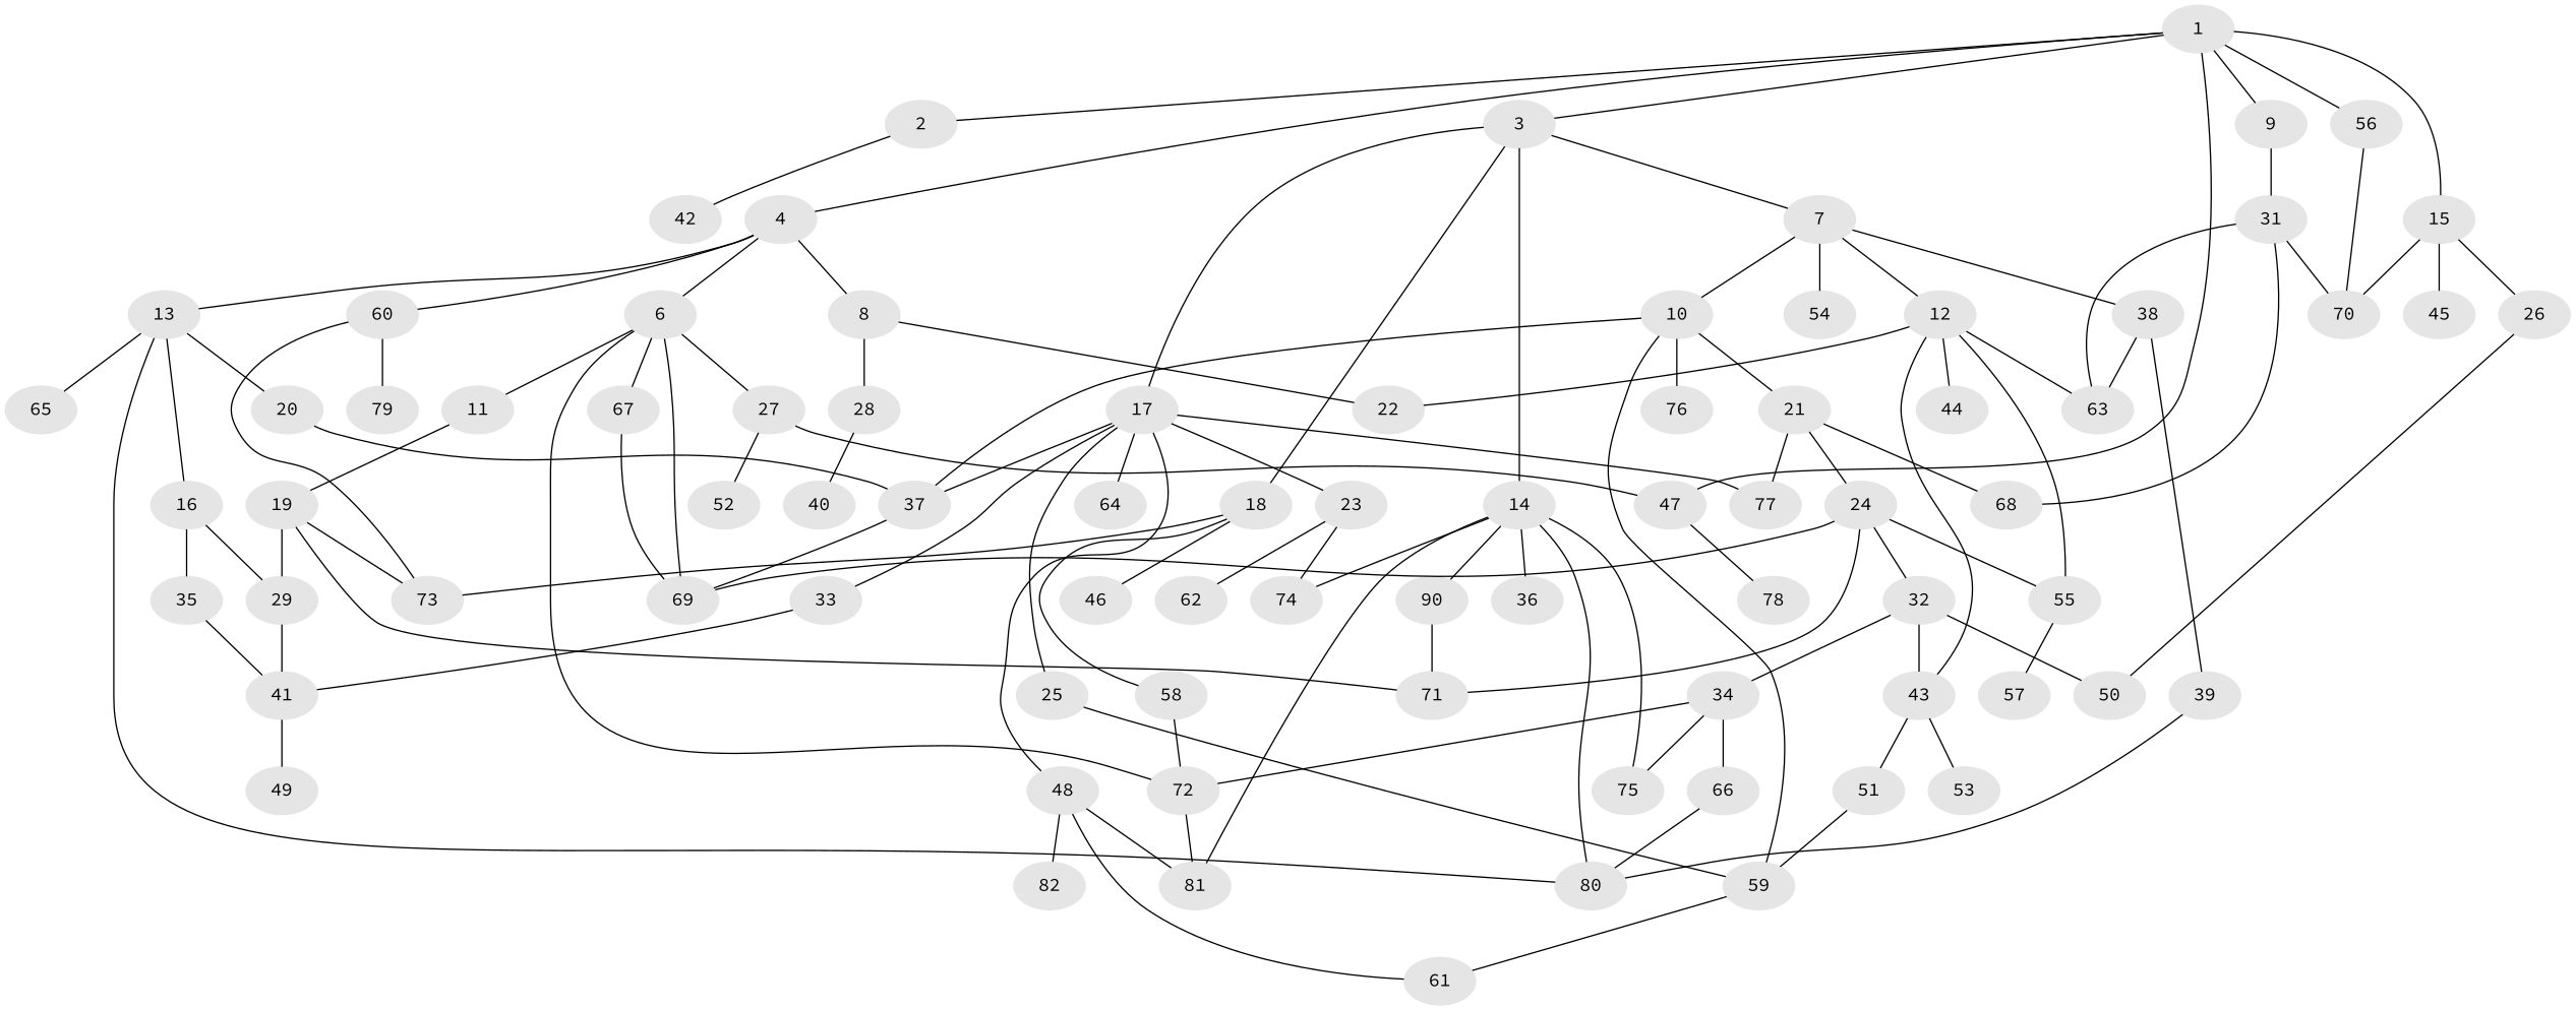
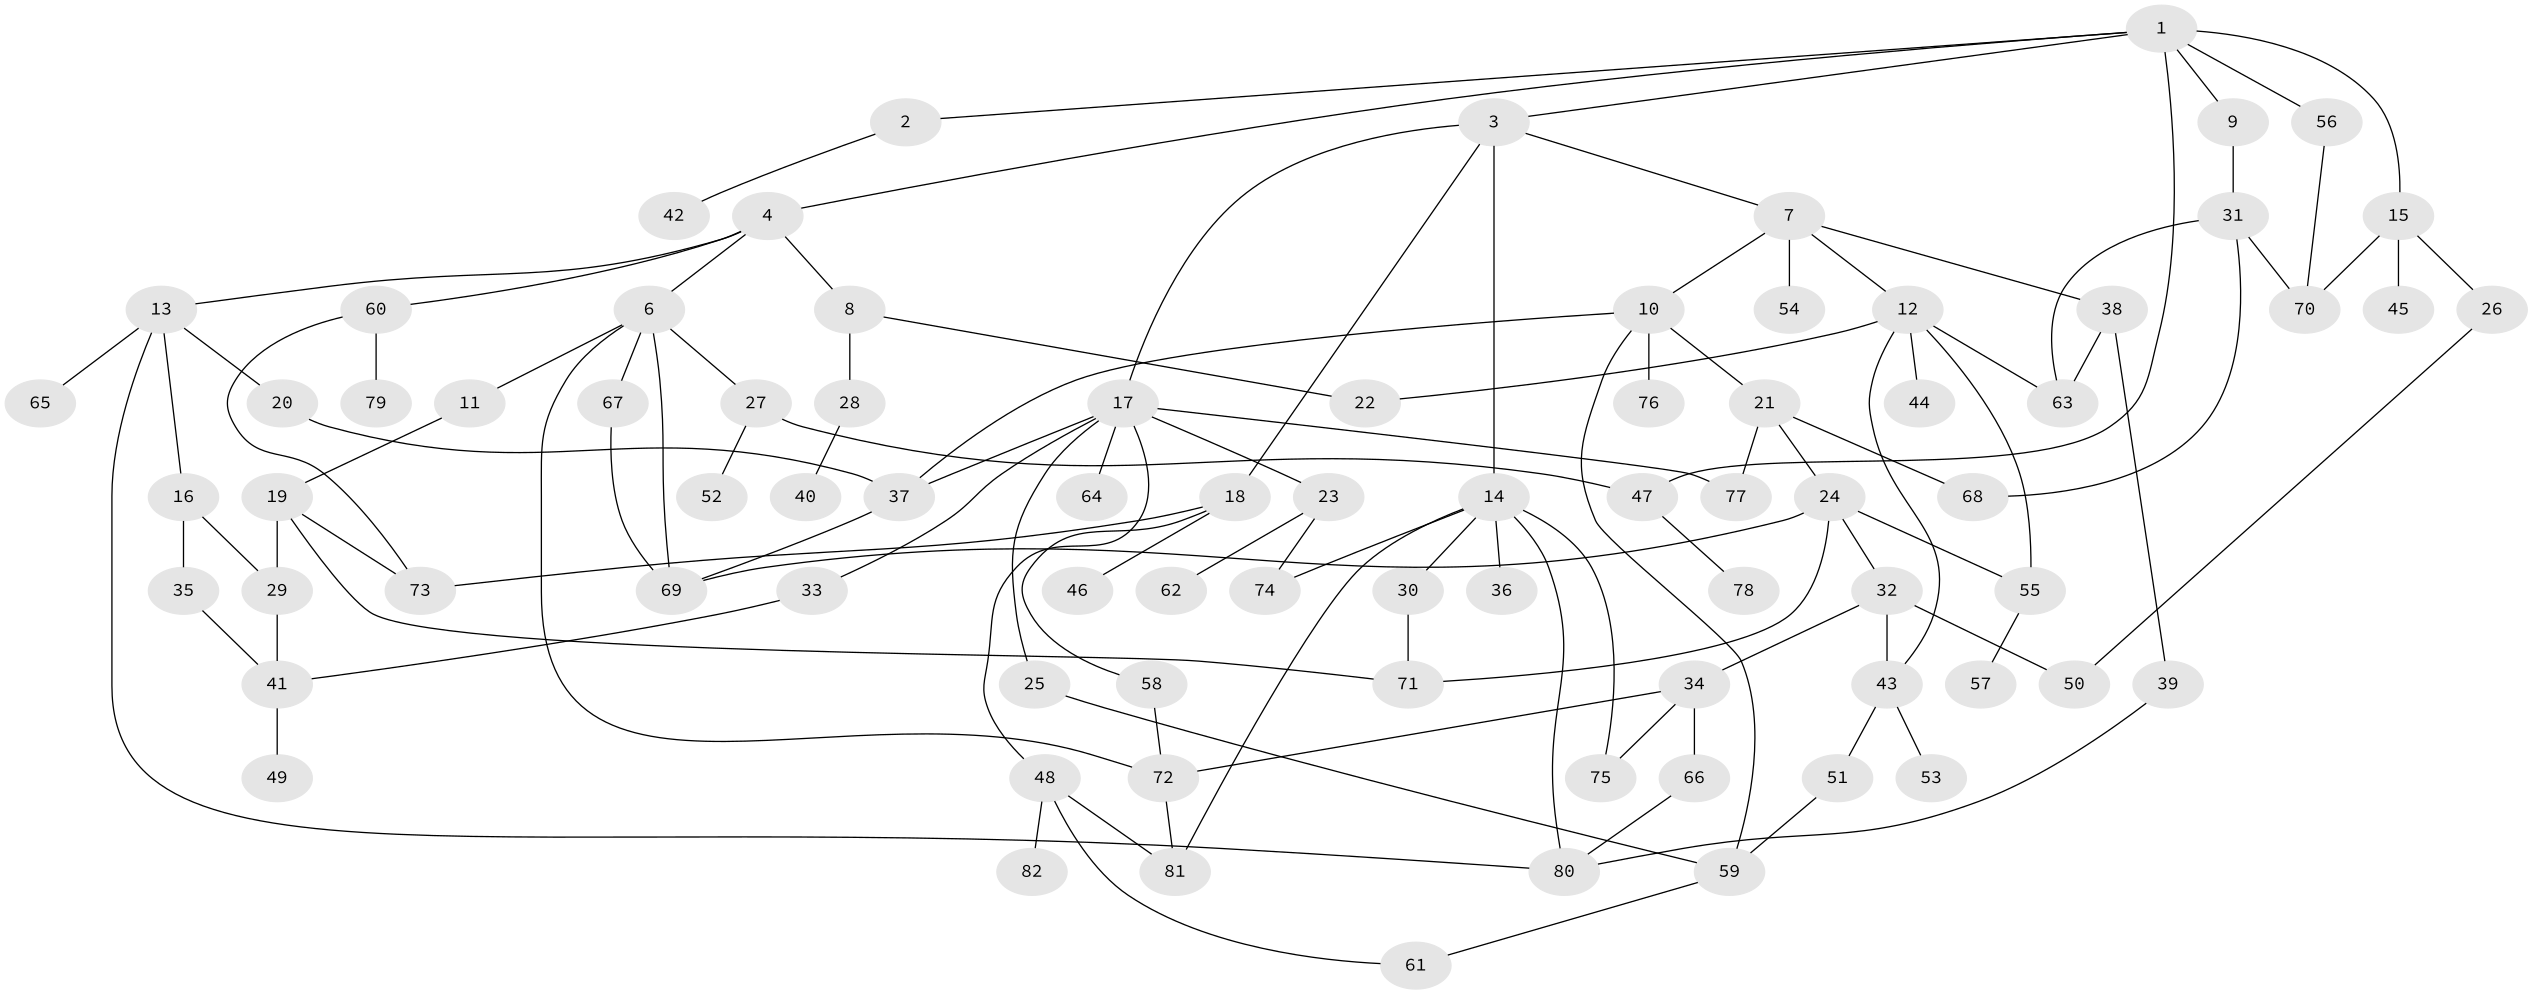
  graph {
    fontname="Source Code Pro"
    node [color=gray90 fontname="Source Code Pro" style=filled]
    edge [fontname="Source Code Pro"]
    1
    2
    3
    4
    9
    15
    47
    56
    42
    7
    14
    17
    18
    6
    8
    13
    60
    31
    26
    45
    70
    78
    10
    12
    38
    54
    80
-   30 [label=90]
+   30
    36
    74
    75
    81
    37
    23
    25
    33
    48
    64
    77
    46
    58
    73
    11
    27
    67
    69
    72
    22
    28
    16
    20
    65
    79
    39
    59
    61
    19
    52
    21
    76
    43
    55
    63
    44
    40
    68
    24
    29
    71
    51
    53
    57
    35
    50
    41
    62
    82
    32
    34
    49
    66
    1 -- 2
    1 -- 3
    1 -- 4
    1 -- 9
    1 -- 15
    1 -- 47
    1 -- 56
    2 -- 42
    3 -- 7
    3 -- 14
    3 -- 17
    3 -- 18
    4 -- 6
    4 -- 8
    4 -- 13
    4 -- 60
    9 -- 31
    15 -- 26
    15 -- 45
    15 -- 70
    47 -- 78
    56 -- 70
    7 -- 10
    7 -- 12
    7 -- 38
    7 -- 54
    14 -- 80
    14 -- 30
    14 -- 36
    14 -- 74
    14 -- 75
    14 -- 81
    17 -- 37
    17 -- 23
    17 -- 25
    17 -- 33
    17 -- 48
    17 -- 64
    17 -- 77
    18 -- 46
    18 -- 58
    18 -- 73
    6 -- 11
    6 -- 27
    6 -- 67
    6 -- 69
    6 -- 72
    8 -- 22
    8 -- 28
    13 -- 80
    13 -- 16
    13 -- 20
    13 -- 65
    60 -- 73
    60 -- 79
    31 -- 70
    31 -- 63
    31 -- 68
    26 -- 50
    10 -- 37
    10 -- 59
    10 -- 21
    10 -- 76
    12 -- 22
    12 -- 43
    12 -- 55
    12 -- 63
    12 -- 44
    38 -- 39
    38 -- 63
    30 -- 71
    37 -- 69
    23 -- 74
    23 -- 62
    25 -- 59
    33 -- 41
    48 -- 81
    48 -- 61
    48 -- 82
    58 -- 72
    11 -- 19
    27 -- 47
    27 -- 52
    67 -- 69
    72 -- 81
    28 -- 40
    16 -- 29
    16 -- 35
    20 -- 37
    39 -- 80
    59 -- 61
    19 -- 73
    19 -- 29
    19 -- 71
    21 -- 77
    21 -- 68
    21 -- 24
    43 -- 51
    43 -- 53
    55 -- 57
    24 -- 69
    24 -- 55
    24 -- 71
    24 -- 32
    29 -- 41
    51 -- 59
    35 -- 41
    41 -- 49
    32 -- 43
    32 -- 50
    32 -- 34
    34 -- 75
    34 -- 72
    34 -- 66
    66 -- 80
  }
